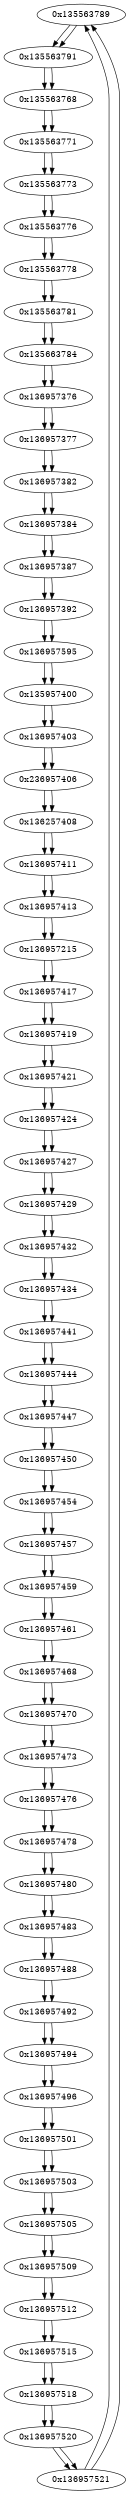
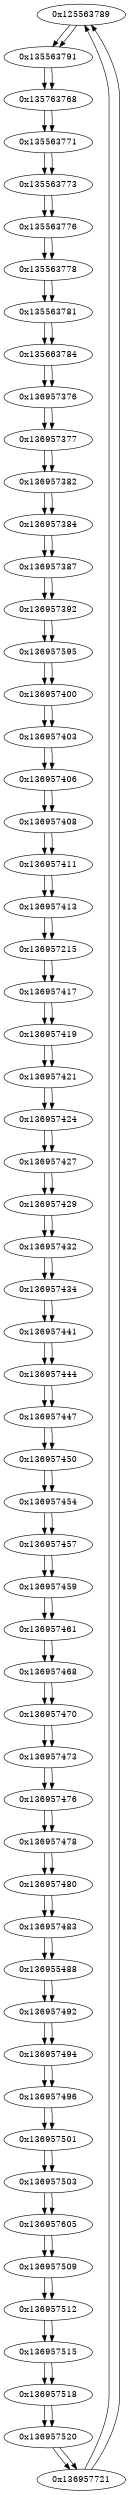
  digraph {
-   n1 [label="0x135563789"]
+   n1 [label="0x125563789"]
    n2 [label="0x135563791"]
-   n3 [label="0x135563768"]
+   n3 [label="0x135763768"]
    n4 [label="0x135563771"]
    n5 [label="0x135563773"]
    n6 [label="0x135563776"]
    n7 [label="0x135563778"]
    n8 [label="0x135563781"]
    n9 [label="0x135663784"]
    n10 [label="0x136957376"]
    n11 [label="0x136957377"]
    n12 [label="0x136957382"]
    n13 [label="0x136957384"]
    n14 [label="0x136957387"]
    n15 [label="0x136957392"]
    n16 [label="0x136957595"]
-   n17 [label="0x135957400"]
+   n17 [label="0x136957400"]
    n18 [label="0x136957403"]
-   n19 [label="0x236957406"]
-   n20 [label="0x136257408"]
+   n19 [label="0x136957406"]
+   n20 [label="0x136957408"]
    n21 [label="0x136957411"]
    n22 [label="0x136957413"]
    n23 [label="0x136957215"]
    n24 [label="0x136957417"]
    n25 [label="0x136957419"]
    n26 [label="0x136957421"]
    n27 [label="0x136957424"]
    n28 [label="0x136957427"]
    n29 [label="0x136957429"]
    n30 [label="0x136957432"]
    n31 [label="0x136957434"]
    n32 [label="0x136957441"]
    n33 [label="0x136957444"]
    n34 [label="0x136957447"]
    n35 [label="0x136957450"]
    n36 [label="0x136957454"]
    n37 [label="0x136957457"]
    n38 [label="0x136957459"]
    n39 [label="0x136957461"]
    n40 [label="0x136957468"]
    n41 [label="0x136957470"]
    n42 [label="0x136957473"]
    n43 [label="0x136957476"]
    n44 [label="0x136957478"]
    n45 [label="0x136957480"]
    n46 [label="0x136957483"]
-   n47 [label="0x136957488"]
+   n47 [label="0x136955488"]
    n48 [label="0x136957492"]
    n49 [label="0x136957494"]
    n50 [label="0x136957496"]
    n51 [label="0x136957501"]
    n52 [label="0x136957503"]
-   n53 [label="0x136957505"]
+   n53 [label="0x136957605"]
    n54 [label="0x136957509"]
    n55 [label="0x136957512"]
    n56 [label="0x136957515"]
    n57 [label="0x136957518"]
    n58 [label="0x136957520"]
-   n59 [label="0x136957521"]
+   n59 [label="0x136957721"]
    n1 -> n2
    n1 -> n2
    n2 -> n3
    n2 -> n3
    n3 -> n4
    n3 -> n4
    n4 -> n5
    n4 -> n5
    n5 -> n6
    n5 -> n6
    n6 -> n7
    n6 -> n7
    n7 -> n8
    n7 -> n8
    n8 -> n9
    n8 -> n9
    n9 -> n10
    n9 -> n10
    n10 -> n11
    n10 -> n11
    n11 -> n12
    n11 -> n12
    n12 -> n13
    n12 -> n13
    n13 -> n14
    n13 -> n14
    n14 -> n15
    n14 -> n15
    n15 -> n16
    n15 -> n16
    n16 -> n17
    n16 -> n17
    n17 -> n18
    n17 -> n18
    n18 -> n19
    n18 -> n19
    n19 -> n20
    n19 -> n20
    n20 -> n21
    n20 -> n21
    n21 -> n22
    n21 -> n22
    n22 -> n23
    n22 -> n23
    n23 -> n24
    n23 -> n24
    n24 -> n25
    n24 -> n25
    n25 -> n26
    n25 -> n26
    n26 -> n27
    n26 -> n27
    n27 -> n28
    n27 -> n28
    n28 -> n29
    n28 -> n29
    n29 -> n30
    n29 -> n30
    n30 -> n31
    n30 -> n31
    n31 -> n32
    n31 -> n32
    n32 -> n33
    n32 -> n33
    n33 -> n34
    n33 -> n34
    n34 -> n35
    n34 -> n35
    n35 -> n36
    n35 -> n36
    n36 -> n37
    n36 -> n37
    n37 -> n38
    n37 -> n38
    n38 -> n39
    n38 -> n39
    n39 -> n40
    n39 -> n40
    n40 -> n41
    n40 -> n41
    n41 -> n42
    n41 -> n42
    n42 -> n43
    n42 -> n43
    n43 -> n44
    n43 -> n44
    n44 -> n45
    n44 -> n45
    n45 -> n46
    n45 -> n46
    n46 -> n47
    n46 -> n47
    n47 -> n48
    n47 -> n48
    n48 -> n49
    n48 -> n49
    n49 -> n50
    n49 -> n50
    n50 -> n51
    n50 -> n51
    n51 -> n52
    n51 -> n52
    n52 -> n53
    n52 -> n53
    n53 -> n54
    n53 -> n54
    n54 -> n55
    n54 -> n55
    n55 -> n56
    n55 -> n56
    n56 -> n57
    n56 -> n57
    n57 -> n58
    n57 -> n58
    n58 -> n59
    n58 -> n59
    n59 -> n1
    n59 -> n1
  }
